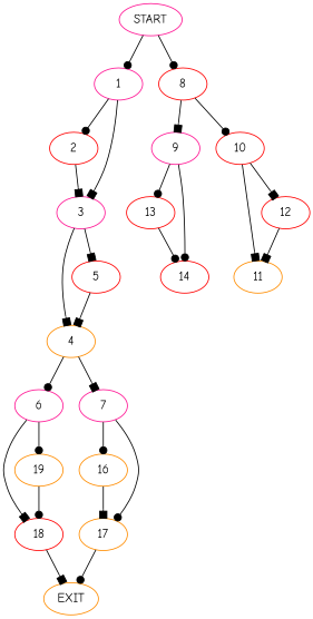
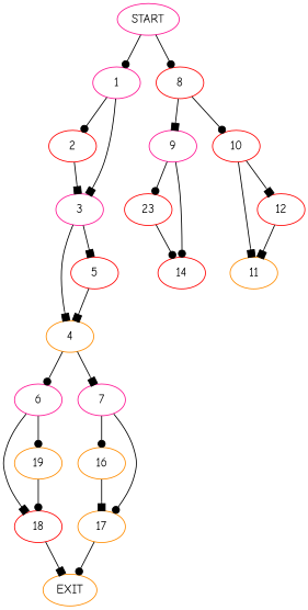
  digraph {
    fontname="Comic Neue"
    node [color=red fontname="Comic Neue"]
    edge [arrowhead=dot fontname="Comic Neue"]
    n1 [color=deeppink label=START]
    1 [color=deeppink]
    8
    2
    3 [color=deeppink]
    9 [color=deeppink]
    10
    n8 [color=darkorange label=EXIT]
    4 [color=darkorange]
    5
    6 [color=deeppink]
    7 [color=deeppink]
    18
    19 [color=darkorange]
    16 [color=darkorange]
    17 [color=darkorange]
-   13
+   13 [label=23]
    14
    11 [color=darkorange]
    12
    n1 -> 1
    n1 -> 8
    1 -> 2
    1 -> 3 [arrowhead=box]
    8 -> 9 [arrowhead=box]
    8 -> 10
    2 -> 3 [arrowhead=box]
    3 -> 4 [arrowhead=box]
    3 -> 5 [arrowhead=box]
    9 -> 13
    9 -> 14
    10 -> 11 [arrowhead=box]
    10 -> 12 [arrowhead=box]
    4 -> 6
    4 -> 7 [arrowhead=box]
    5 -> 4 [arrowhead=box]
    6 -> 18 [arrowhead=box]
    6 -> 19
    7 -> 16
    7 -> 17
    18 -> n8 [arrowhead=box]
    19 -> 18
    16 -> 17 [arrowhead=box]
    17 -> n8
    13 -> 14
    12 -> 11 [arrowhead=box]
  }
